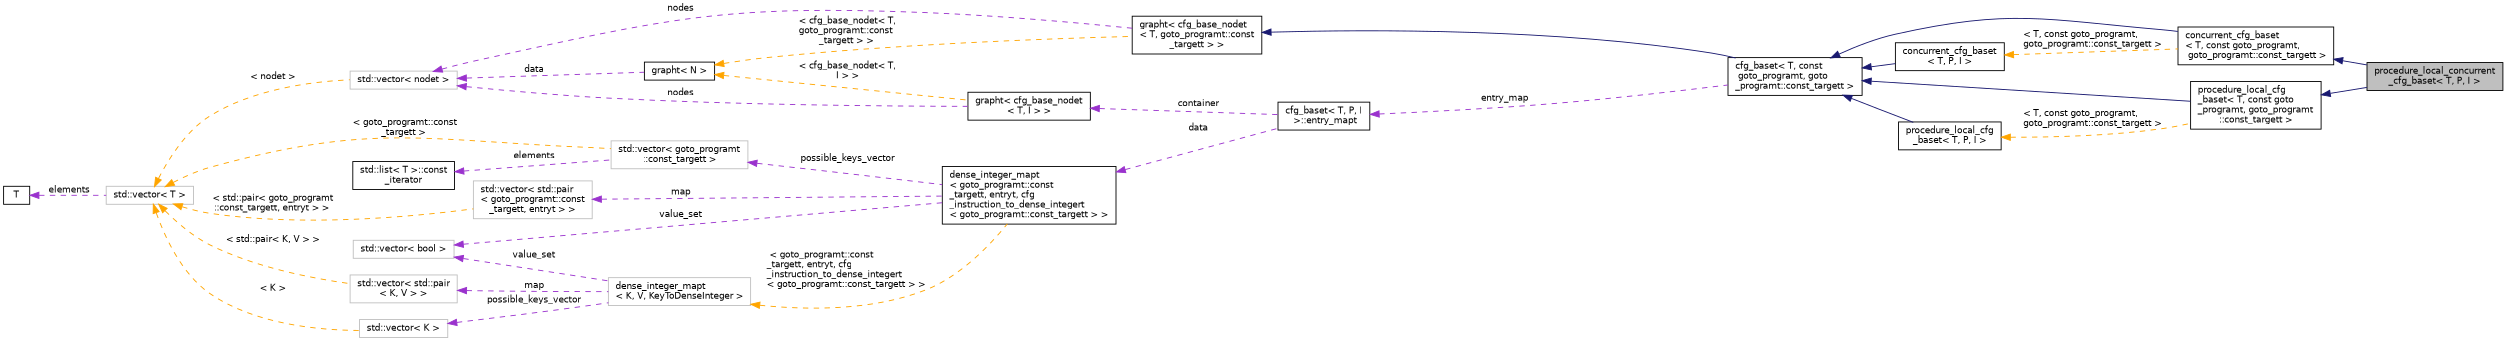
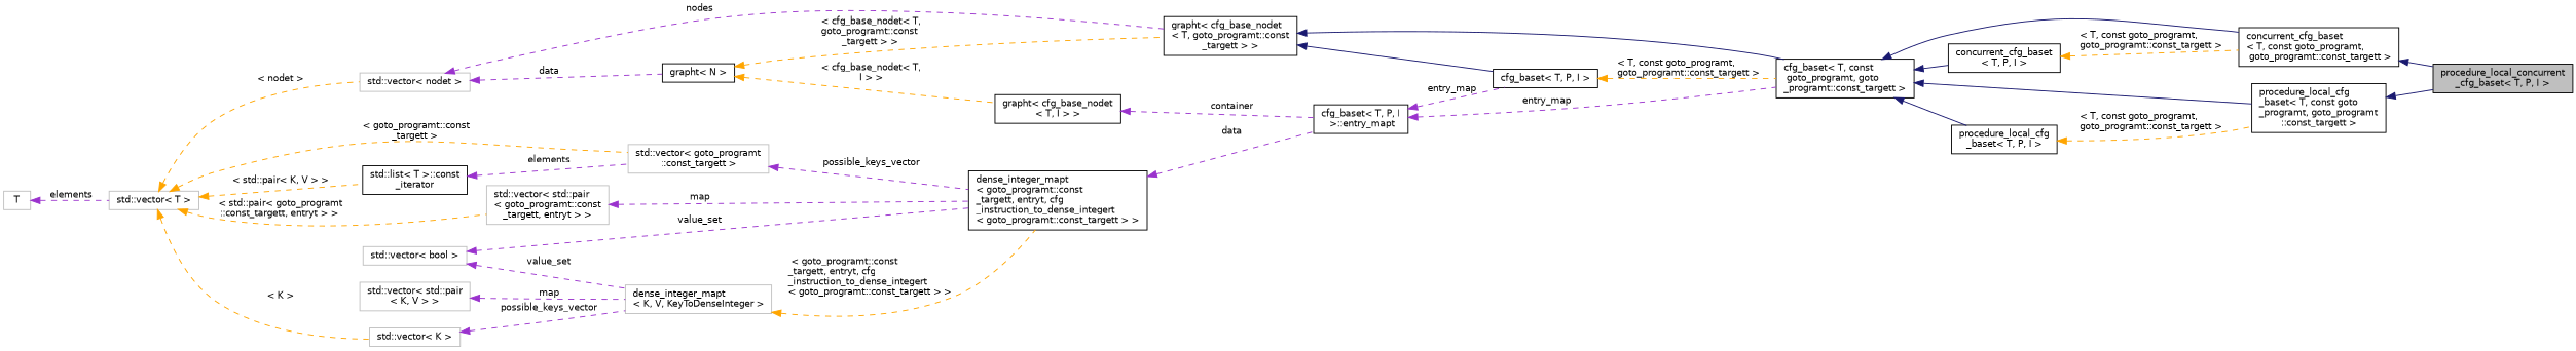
  digraph {
    rankdir=LR
    node [color=black fontname=Helvetica fontsize=10 shape=record]
    edge [color=darkorchid3 dir=back fontname=Helvetica fontsize=10 labelfontname=Helvetica labelfontsize=10 style=dashed]
    n1 [fillcolor=grey75 fontcolor=black height=0.2 label="procedure_local_concurrent\l_cfg_baset\< T, P, I \>" style=filled width=0.4]
    n2 [height=0.2 label="concurrent_cfg_baset\l\< T, const goto_programt,\l goto_programt::const_targett \>" width=0.4]
    n3 [height=0.2 label="cfg_baset\< T, const\l goto_programt, goto\l_programt::const_targett \>" width=0.4]
    n4 [height=0.2 label="concurrent_cfg_baset\l\< T, P, I \>" width=0.4]
    n5 [height=0.2 label="procedure_local_cfg\l_baset\< T, const goto\l_programt, goto_programt\l::const_targett \>" width=0.4]
    n6 [height=0.2 label="procedure_local_cfg\l_baset\< T, P, I \>" width=0.4]
    n7 [height=0.2 label="grapht\< cfg_base_nodet\l\< T, goto_programt::const\l_targett \> \>" width=0.4]
+   n8 [height=0.2 label="cfg_baset\< T, P, I \>" width=0.4]
    n9 [color=grey75 height=0.2 label="std::vector\< nodet \>" width=0.4]
    n10 [height=0.2 label="grapht\< N \>" width=0.4]
    n11 [height=0.2 label="grapht\< cfg_base_nodet\l\< T, I \> \>" width=0.4]
    n12 [height=0.2 label="cfg_baset\< T, P, I\l \>::entry_mapt" width=0.4]
    n13 [color=grey75 height=0.2 label="std::vector\< T \>" width=0.4]
    n14 [color=grey75 height=0.2 label="std::vector\< goto_programt\l::const_targett \>" width=0.4]
    n15 [color=grey75 height=0.2 label="std::vector\< std::pair\l\< goto_programt::const\l_targett, entryt \> \>" width=0.4]
    n16 [color=grey75 height=0.2 label="std::vector\< std::pair\l\< K, V \> \>" width=0.4]
    n17 [color=grey75 height=0.2 label="std::vector\< K \>" width=0.4]
    n18 [height=0.2 label="dense_integer_mapt\l\< goto_programt::const\l_targett, entryt, cfg\l_instruction_to_dense_integert\l\< goto_programt::const_targett \> \>" width=0.4]
    n19 [color=grey75 height=0.2 label="std::vector\< bool \>" width=0.4]
    n20 [color=grey75 height=0.2 label="dense_integer_mapt\l\< K, V, KeyToDenseInteger \>" width=0.4]
-   n21 [height=0.2 label=T width=0.4]
+   n21 [color=grey75 height=0.2 label=T width=0.4]
    n22 [height=0.2 label="std::list\< T \>::const\l_iterator" width=0.4]
    n2 -> n1 [color=midnightblue style=solid]
    n3 -> n2 [color=midnightblue style=solid]
    n3 -> n4 [color=midnightblue style=solid]
    n3 -> n5 [color=midnightblue style=solid]
    n3 -> n6 [color=midnightblue style=solid]
    n4 -> n2 [color=orange label=" \< T, const goto_programt,\l goto_programt::const_targett \>"]
    n5 -> n1 [color=midnightblue style=solid]
    n6 -> n5 [color=orange label=" \< T, const goto_programt,\l goto_programt::const_targett \>"]
    n7 -> n3 [color=midnightblue style=solid]
+   n7 -> n8 [color=midnightblue style=solid]
+   n8 -> n3 [color=orange label=" \< T, const goto_programt,\l goto_programt::const_targett \>"]
    n9 -> n7 [label=" nodes"]
    n9 -> n10 [label=" data"]
-   n9 -> n11 [label=" nodes"]
    n10 -> n7 [color=orange label=" \< cfg_base_nodet\< T,\l goto_programt::const\l_targett \> \>"]
    n10 -> n11 [color=orange label=" \< cfg_base_nodet\< T,\l I \> \>"]
    n11 -> n12 [label=" container"]
    n12 -> n3 [label=" entry_map"]
+   n12 -> n8 [label=" entry_map"]
    n13 -> n9 [color=orange label=" \< nodet \>"]
    n13 -> n14 [color=orange label=" \< goto_programt::const\l_targett \>"]
    n13 -> n15 [color=orange label=" \< std::pair\< goto_programt\l::const_targett, entryt \> \>"]
-   n13 -> n16 [color=orange label=" \< std::pair\< K, V \> \>"]
+   n13 -> n22 [color=orange label=" \< std::pair\< K, V \> \>"]
    n13 -> n17 [color=orange label=" \< K \>"]
    n14 -> n18 [label=" possible_keys_vector"]
    n15 -> n18 [label=" map"]
    n16 -> n20 [label=" map"]
    n17 -> n20 [label=" possible_keys_vector"]
    n18 -> n12 [label=" data"]
    n19 -> n18 [label=" value_set"]
    n19 -> n20 [label=" value_set"]
    n20 -> n18 [color=orange label=" \< goto_programt::const\l_targett, entryt, cfg\l_instruction_to_dense_integert\l\< goto_programt::const_targett \> \>"]
    n21 -> n13 [label=" elements"]
    n22 -> n14 [label=" elements"]
  }
